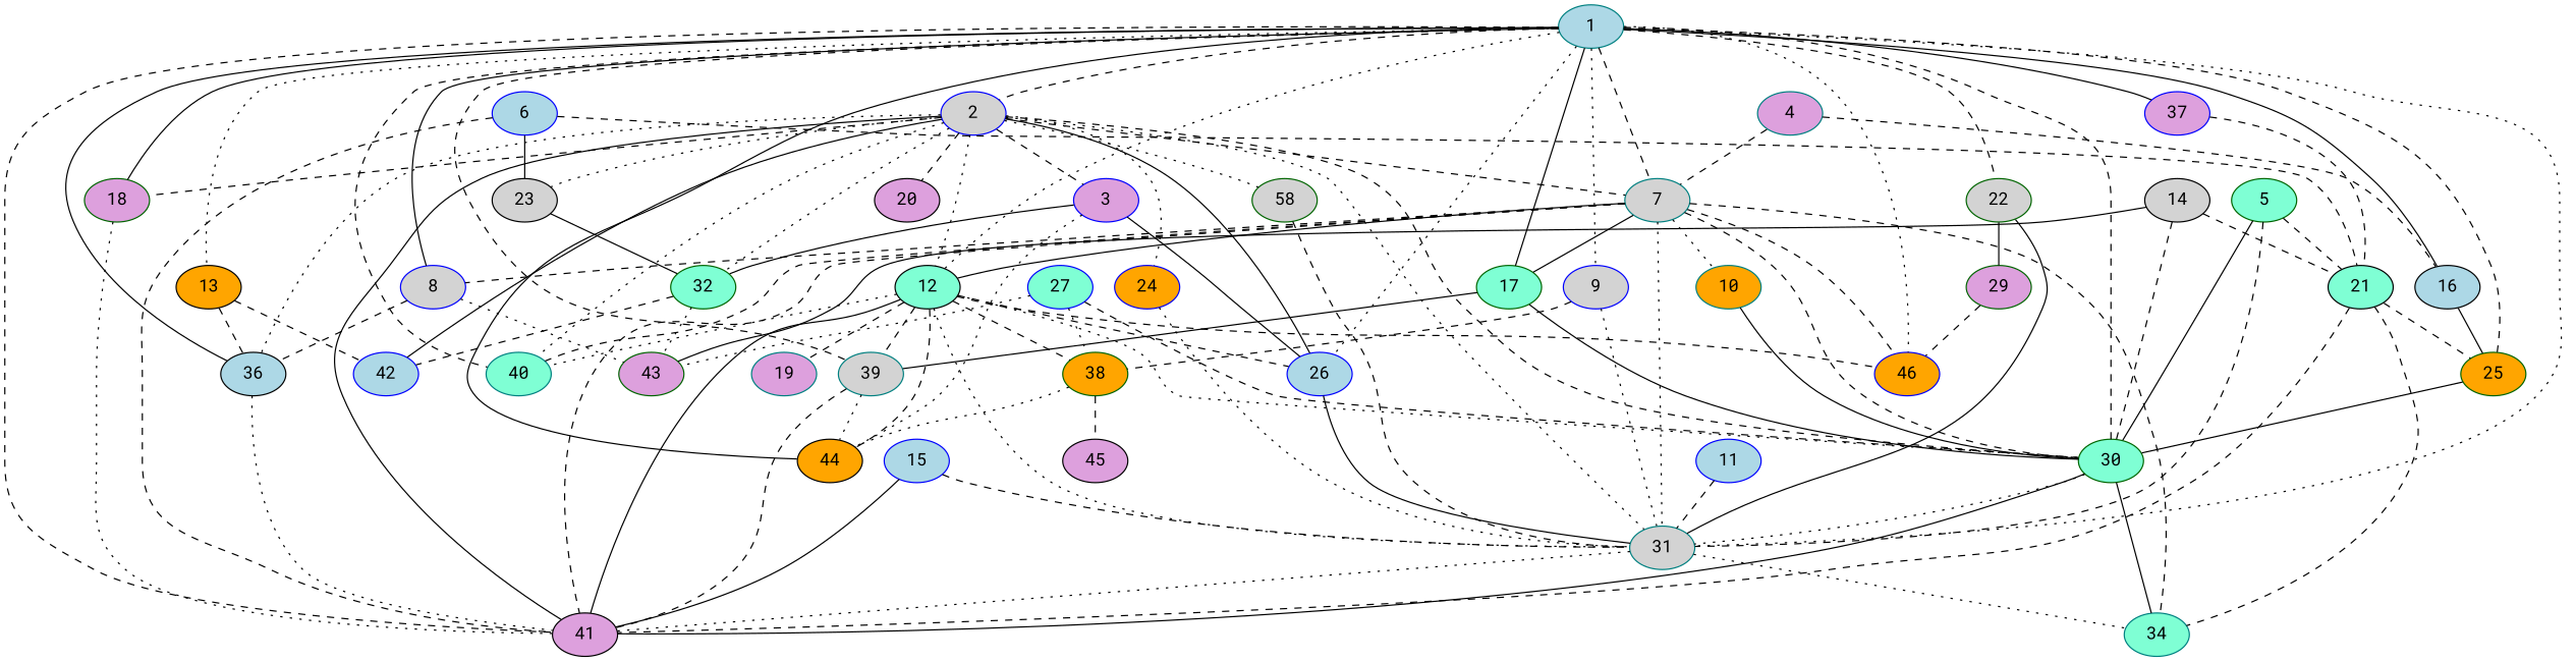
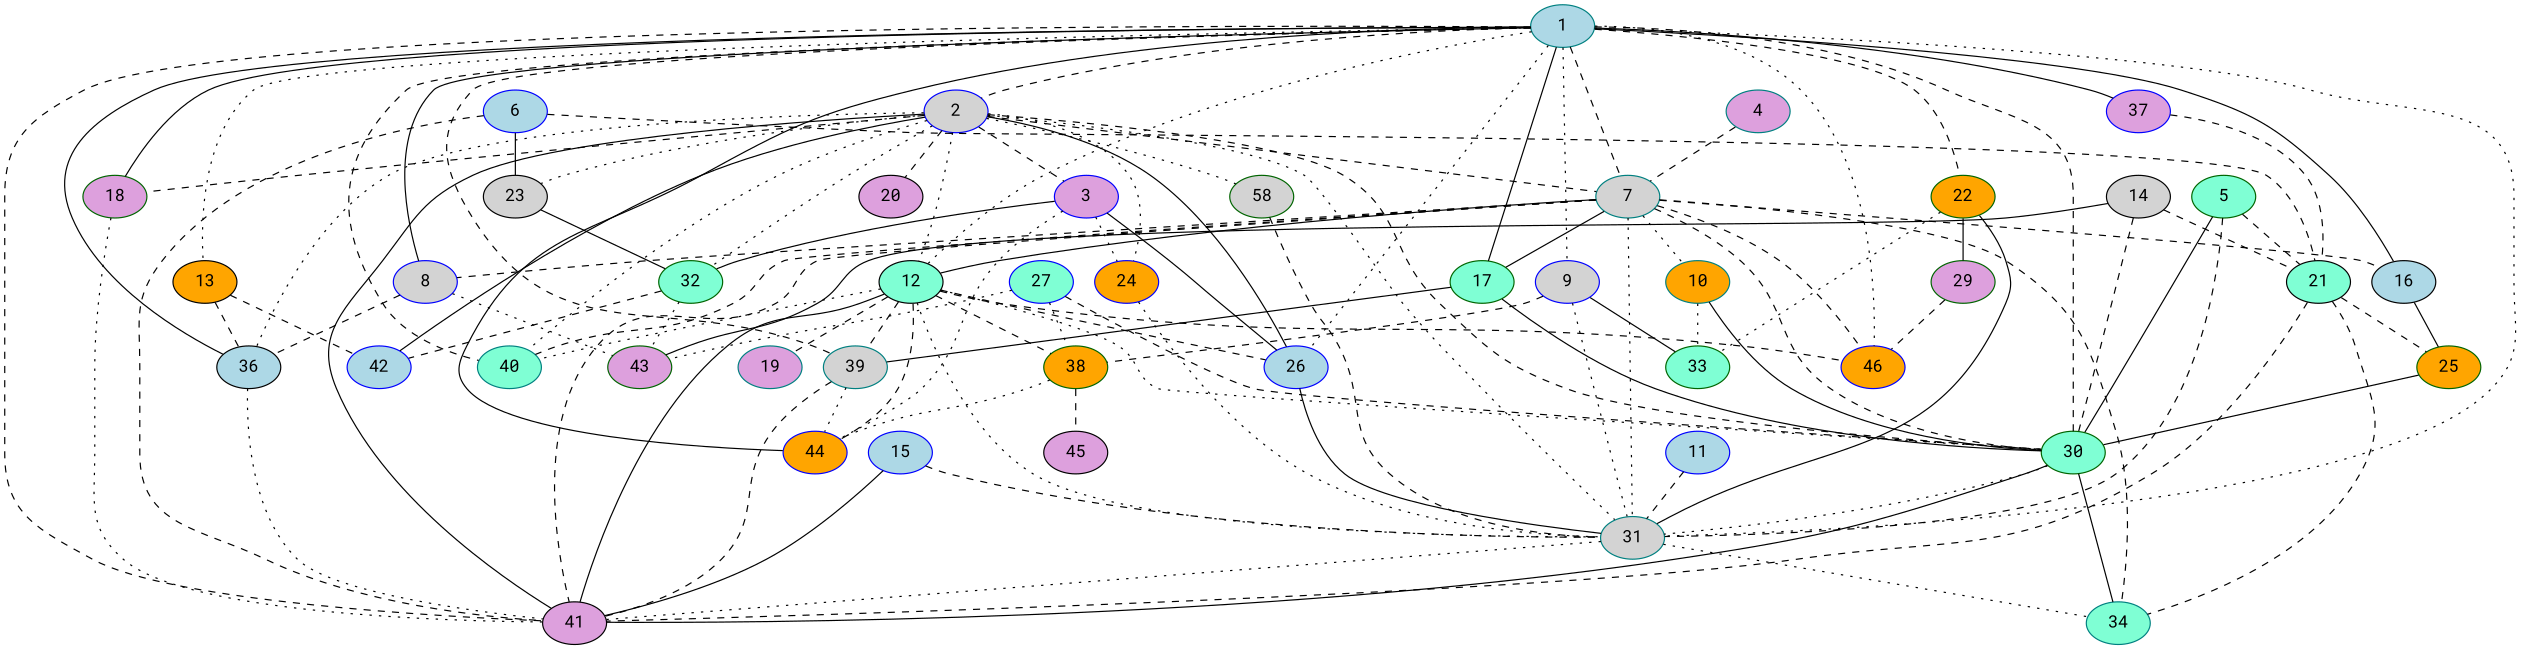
  graph {
    fontname="Roboto Mono"
    node [color=blue fillcolor=lightgrey fontname="Roboto Mono" style=filled]
    edge [fontname="Roboto Mono" style=dashed weight=1.0]
    1 [color=teal fillcolor=lightblue]
    2
    7 [color=teal]
    8
    9
    12 [color=black fillcolor=aquamarine]
    13 [color=black fillcolor=orange]
    16 [color=black fillcolor=lightblue]
    17 [color=darkgreen fillcolor=aquamarine]
    18 [color=darkgreen fillcolor=plum]
-   22 [color=darkgreen]
+   22 [color=darkgreen fillcolor=orange]
    25 [color=darkgreen fillcolor=orange]
    26 [fillcolor=lightblue]
    30 [color=darkgreen fillcolor=aquamarine]
    31 [color=teal]
    36 [color=black fillcolor=lightblue]
    37 [fillcolor=plum]
    39 [color=teal]
    40 [color=teal fillcolor=aquamarine]
    41 [color=black fillcolor=plum]
-   44 [color=black fillcolor=orange]
+   44 [fillcolor=orange]
    46 [fillcolor=orange]
    3 [fillcolor=plum]
    20 [color=black fillcolor=plum]
    23 [color=black]
    24 [fillcolor=orange]
    n27 [color=darkgreen label=58]
    32 [color=darkgreen fillcolor=aquamarine]
    42 [fillcolor=lightblue]
    10 [color=teal fillcolor=orange]
    34 [color=teal fillcolor=aquamarine]
    43 [color=darkgreen fillcolor=plum]
+   33 [color=darkgreen fillcolor=aquamarine]
    38 [color=darkgreen fillcolor=orange]
    19 [color=teal fillcolor=plum]
    29 [color=darkgreen fillcolor=plum]
    21 [color=black fillcolor=aquamarine]
    4 [color=teal fillcolor=plum]
    5 [color=darkgreen fillcolor=aquamarine]
    6 [fillcolor=lightblue]
    45 [color=black fillcolor=plum]
    11 [fillcolor=lightblue]
    14 [color=black]
    15 [fillcolor=lightblue]
    27 [fillcolor=aquamarine]
    1 -- 2 [weight=4.0]
    1 -- 7 [weight=5.0]
    1 -- 8 [style=solid]
    1 -- 9 [style=dotted weight=2.0]
    1 -- 12 [style=dotted weight=4.0]
    1 -- 13 [style=dotted]
    1 -- 16 [style=solid]
    1 -- 17 [style=solid]
    1 -- 18 [style=solid]
    1 -- 22 [weight=2.0]
-   1 -- 25
    1 -- 26 [style=dotted]
    1 -- 30 [weight=6.0]
    1 -- 31 [style=dotted weight=4.0]
    1 -- 36 [style=solid]
    1 -- 37 [style=solid weight=2.0]
    1 -- 39
    1 -- 40
    1 -- 41 [weight=4.0]
    1 -- 44 [style=solid]
    1 -- 46 [style=dotted]
    2 -- 7
    2 -- 12 [style=dotted]
    2 -- 18
    2 -- 26 [style=solid]
    2 -- 30 [weight=2.0]
    2 -- 31 [style=dotted]
    2 -- 36 [style=dotted]
    2 -- 40 [style=dotted]
    2 -- 41 [style=solid]
    2 -- 3
    2 -- 20
    2 -- 23 [style=dotted]
    2 -- 24 [style=dotted]
    2 -- n27 [style=dotted weight=2.0]
    2 -- 32 [style=dotted]
    2 -- 42 [style=solid]
    7 -- 8
    7 -- 12 [style=solid weight=2.0]
-   4 -- 16
+   7 -- 16
    7 -- 17 [style=solid]
    7 -- 30
    7 -- 31 [style=dotted weight=3.0]
    7 -- 40
    7 -- 41
    7 -- 46
    7 -- 10 [style=dotted]
    7 -- 34
    8 -- 36
    8 -- 43 [style=dotted]
    9 -- 31 [style=dotted]
+   9 -- 33 [style=solid]
    9 -- 38
    12 -- 26
    12 -- 30 [style=dotted]
    12 -- 31 [style=dotted]
    12 -- 39
    12 -- 40 [style=dotted]
    12 -- 41 [style=solid]
    12 -- 44
    12 -- 46 [weight=2.0]
    12 -- 38
    12 -- 19
    13 -- 36
    13 -- 42
    16 -- 25 [style=solid]
    17 -- 30 [style=solid]
    17 -- 39 [style=solid]
    18 -- 41 [style=dotted]
    22 -- 31 [style=solid]
+   22 -- 33 [style=dotted]
    22 -- 29 [style=solid]
    25 -- 30 [style=solid]
    26 -- 31 [style=solid]
    30 -- 31 [style=dotted weight=2.0]
    30 -- 41 [style=solid weight=2.0]
    30 -- 34 [style=solid]
    31 -- 41 [style=dotted]
    31 -- 34 [style=dotted]
    36 -- 41 [style=dotted]
    37 -- 21
    39 -- 41
    39 -- 44 [style=dotted]
    3 -- 26 [style=solid]
    3 -- 44 [style=dotted]
+   3 -- 24 [style=dotted]
    3 -- 32 [style=solid]
    23 -- 32 [style=solid]
    24 -- 31 [style=dotted]
    n27 -- 31
    32 -- 42
    32 -- 43 [style=dotted]
    10 -- 30 [style=solid]
+   10 -- 33 [style=dotted]
    38 -- 44 [style=dotted]
    38 -- 45
    29 -- 46
    21 -- 25
    21 -- 41
    21 -- 34
    4 -- 7
    5 -- 30 [style=solid]
    5 -- 31
    5 -- 21
    6 -- 41
    6 -- 23 [style=solid]
    6 -- 21
    11 -- 31
    14 -- 30
    14 -- 43 [style=solid]
    14 -- 21
    15 -- 31
    15 -- 41 [style=solid weight=2.0]
    27 -- 30
    27 -- 43 [style=dotted]
    27 -- 38 [style=dotted]
  }
